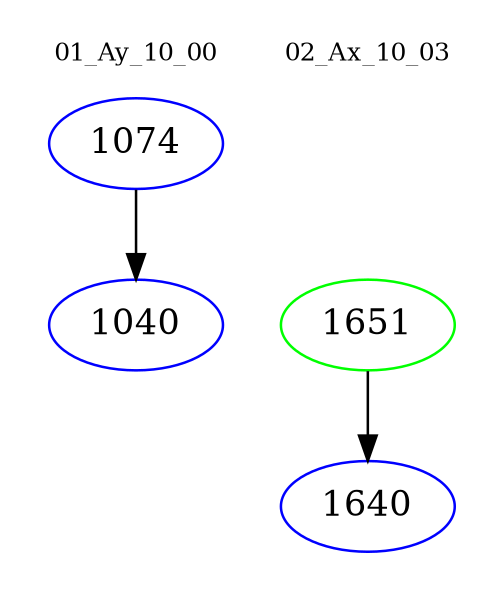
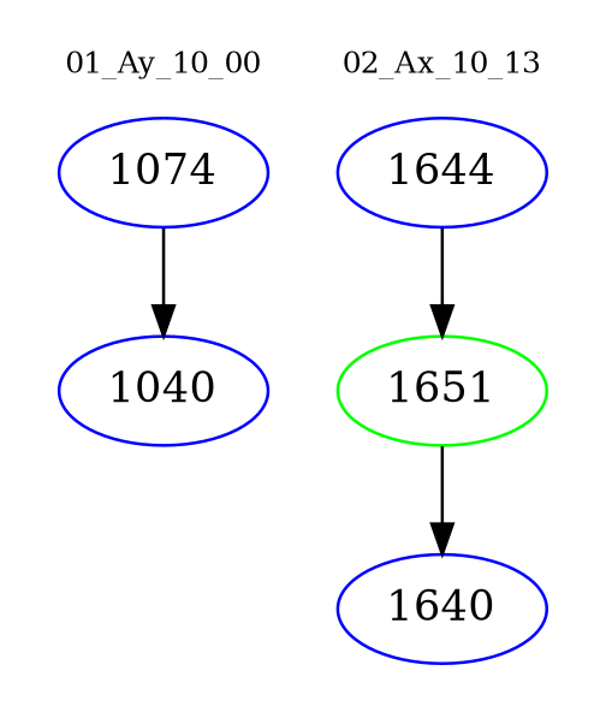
  digraph {
    fontname="DejaVu Serif"
    node [color=blue fontname="DejaVu Serif"]
    edge [color=black fontname="DejaVu Serif"]
    n1 [label=1074]
    n2 [label=1040]
+   n3 [label=1644]
    n4 [label=1640]
    n5 [color=green label=1651]
    subgraph cluster_1 {
      color=white
      fontsize=10
      label="01_Ay_10_00"
      n1
      n2
    }
    subgraph cluster_2 {
      color=white
      fontsize=10
-     label="02_Ax_10_03"
+     label="02_Ax_10_13"
+     n3
      n4
      n5
    }
    n1 -> n2
+   n3 -> n5
    n5 -> n4
  }
